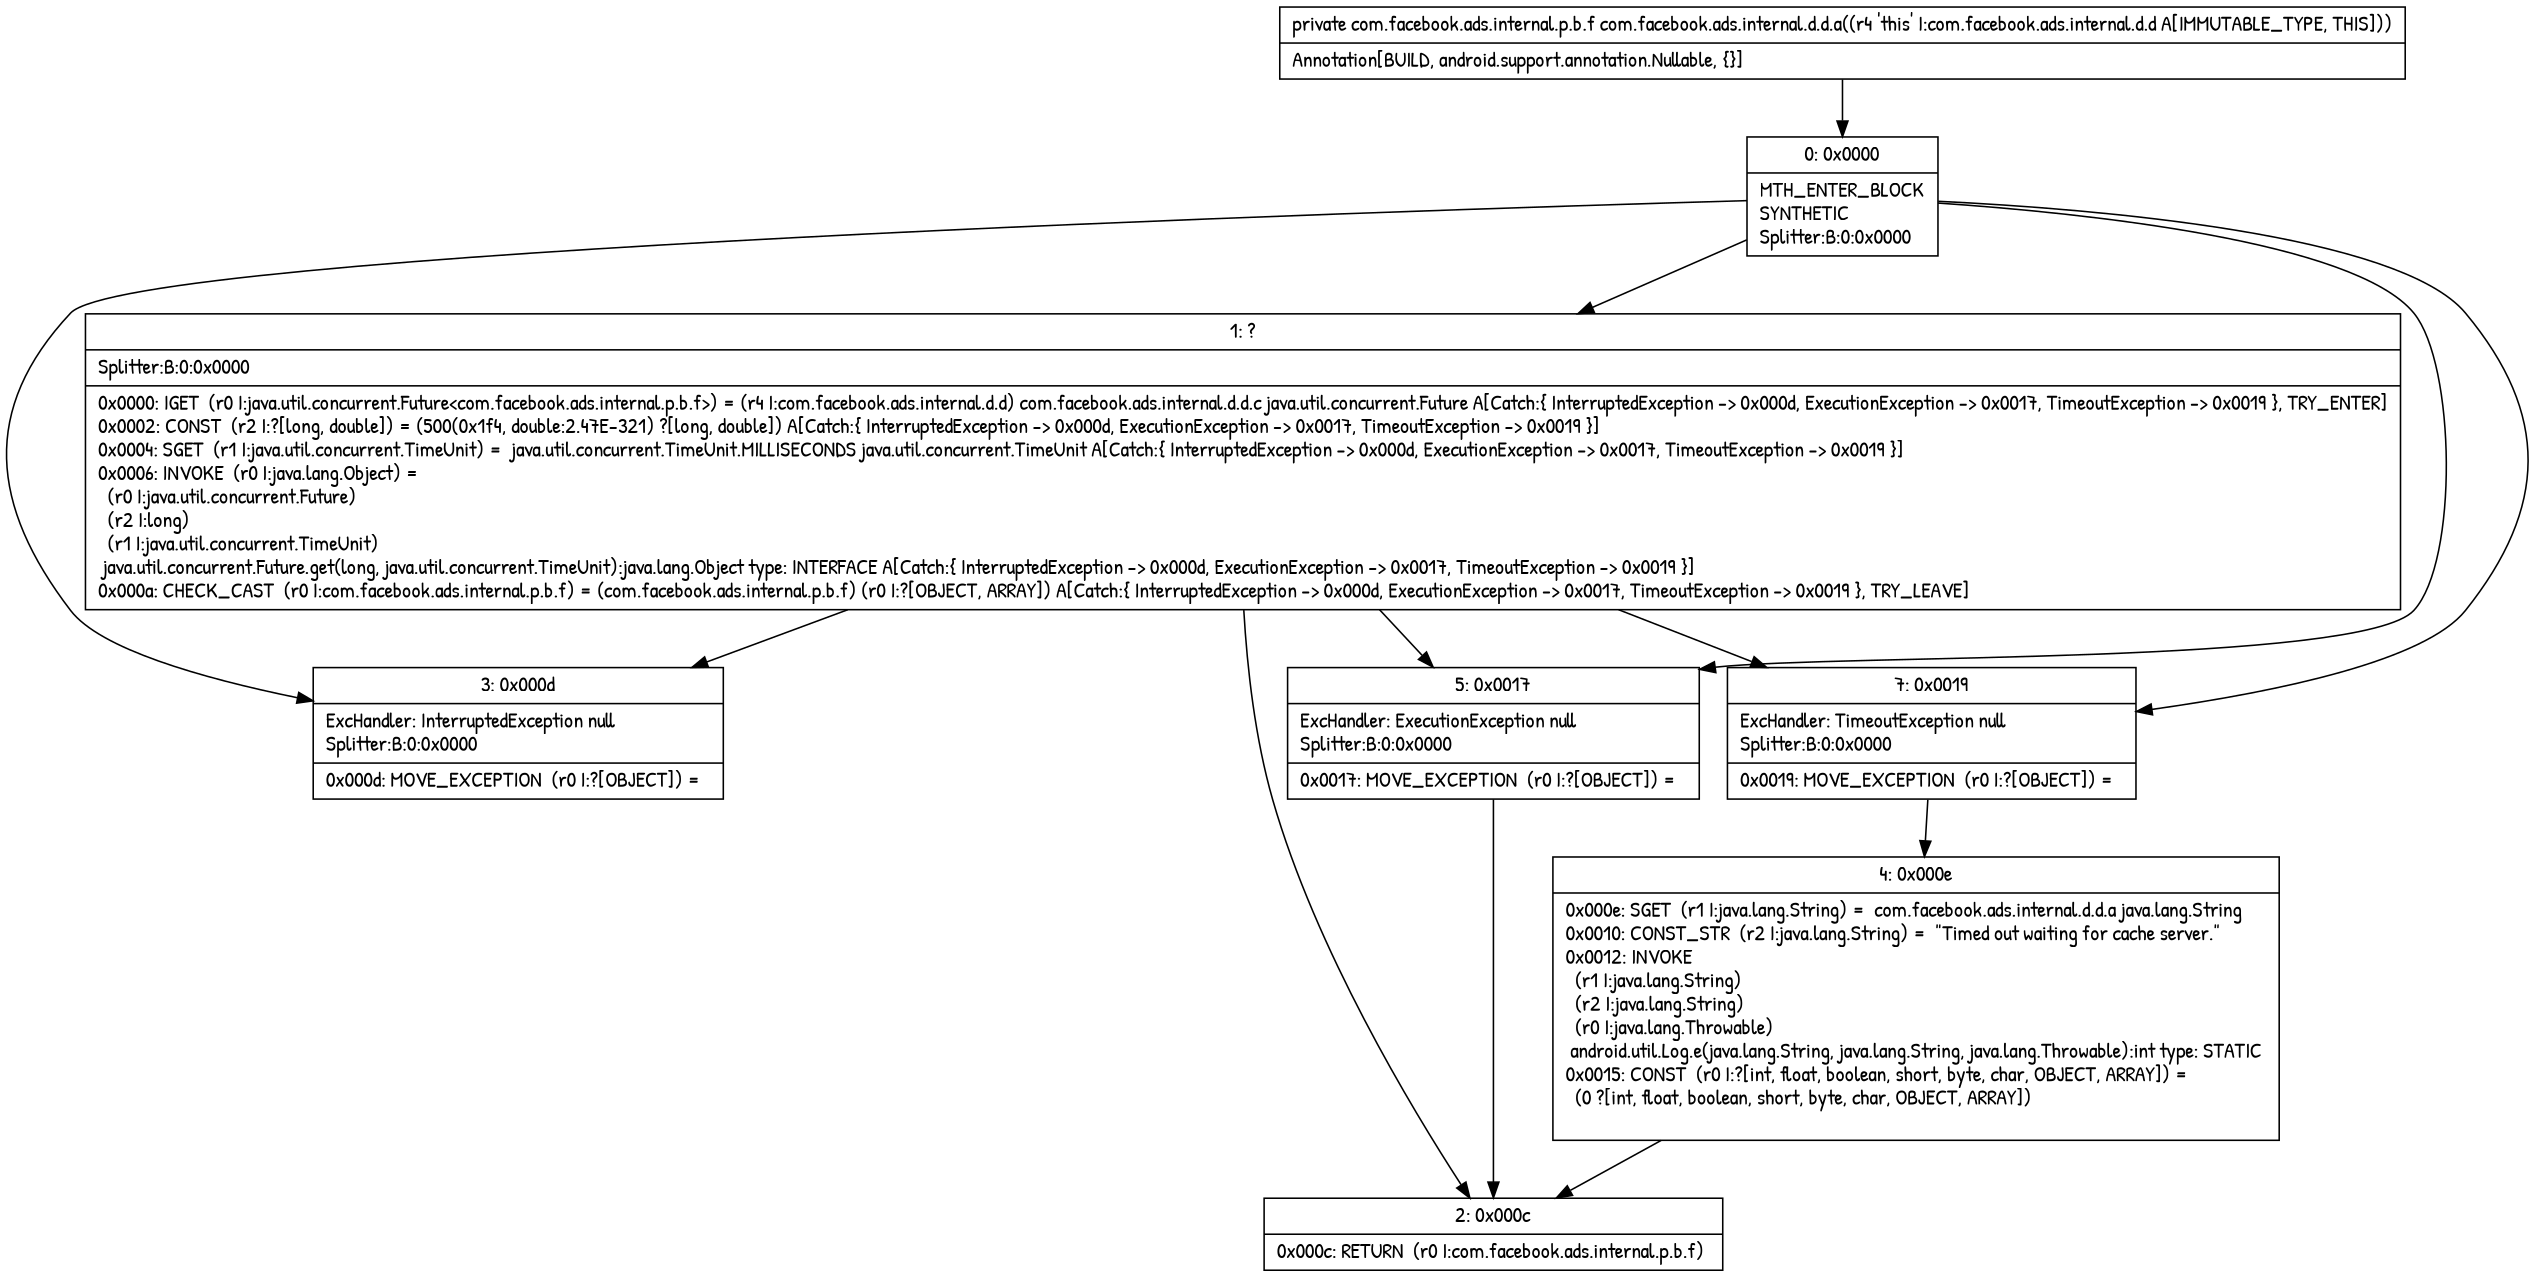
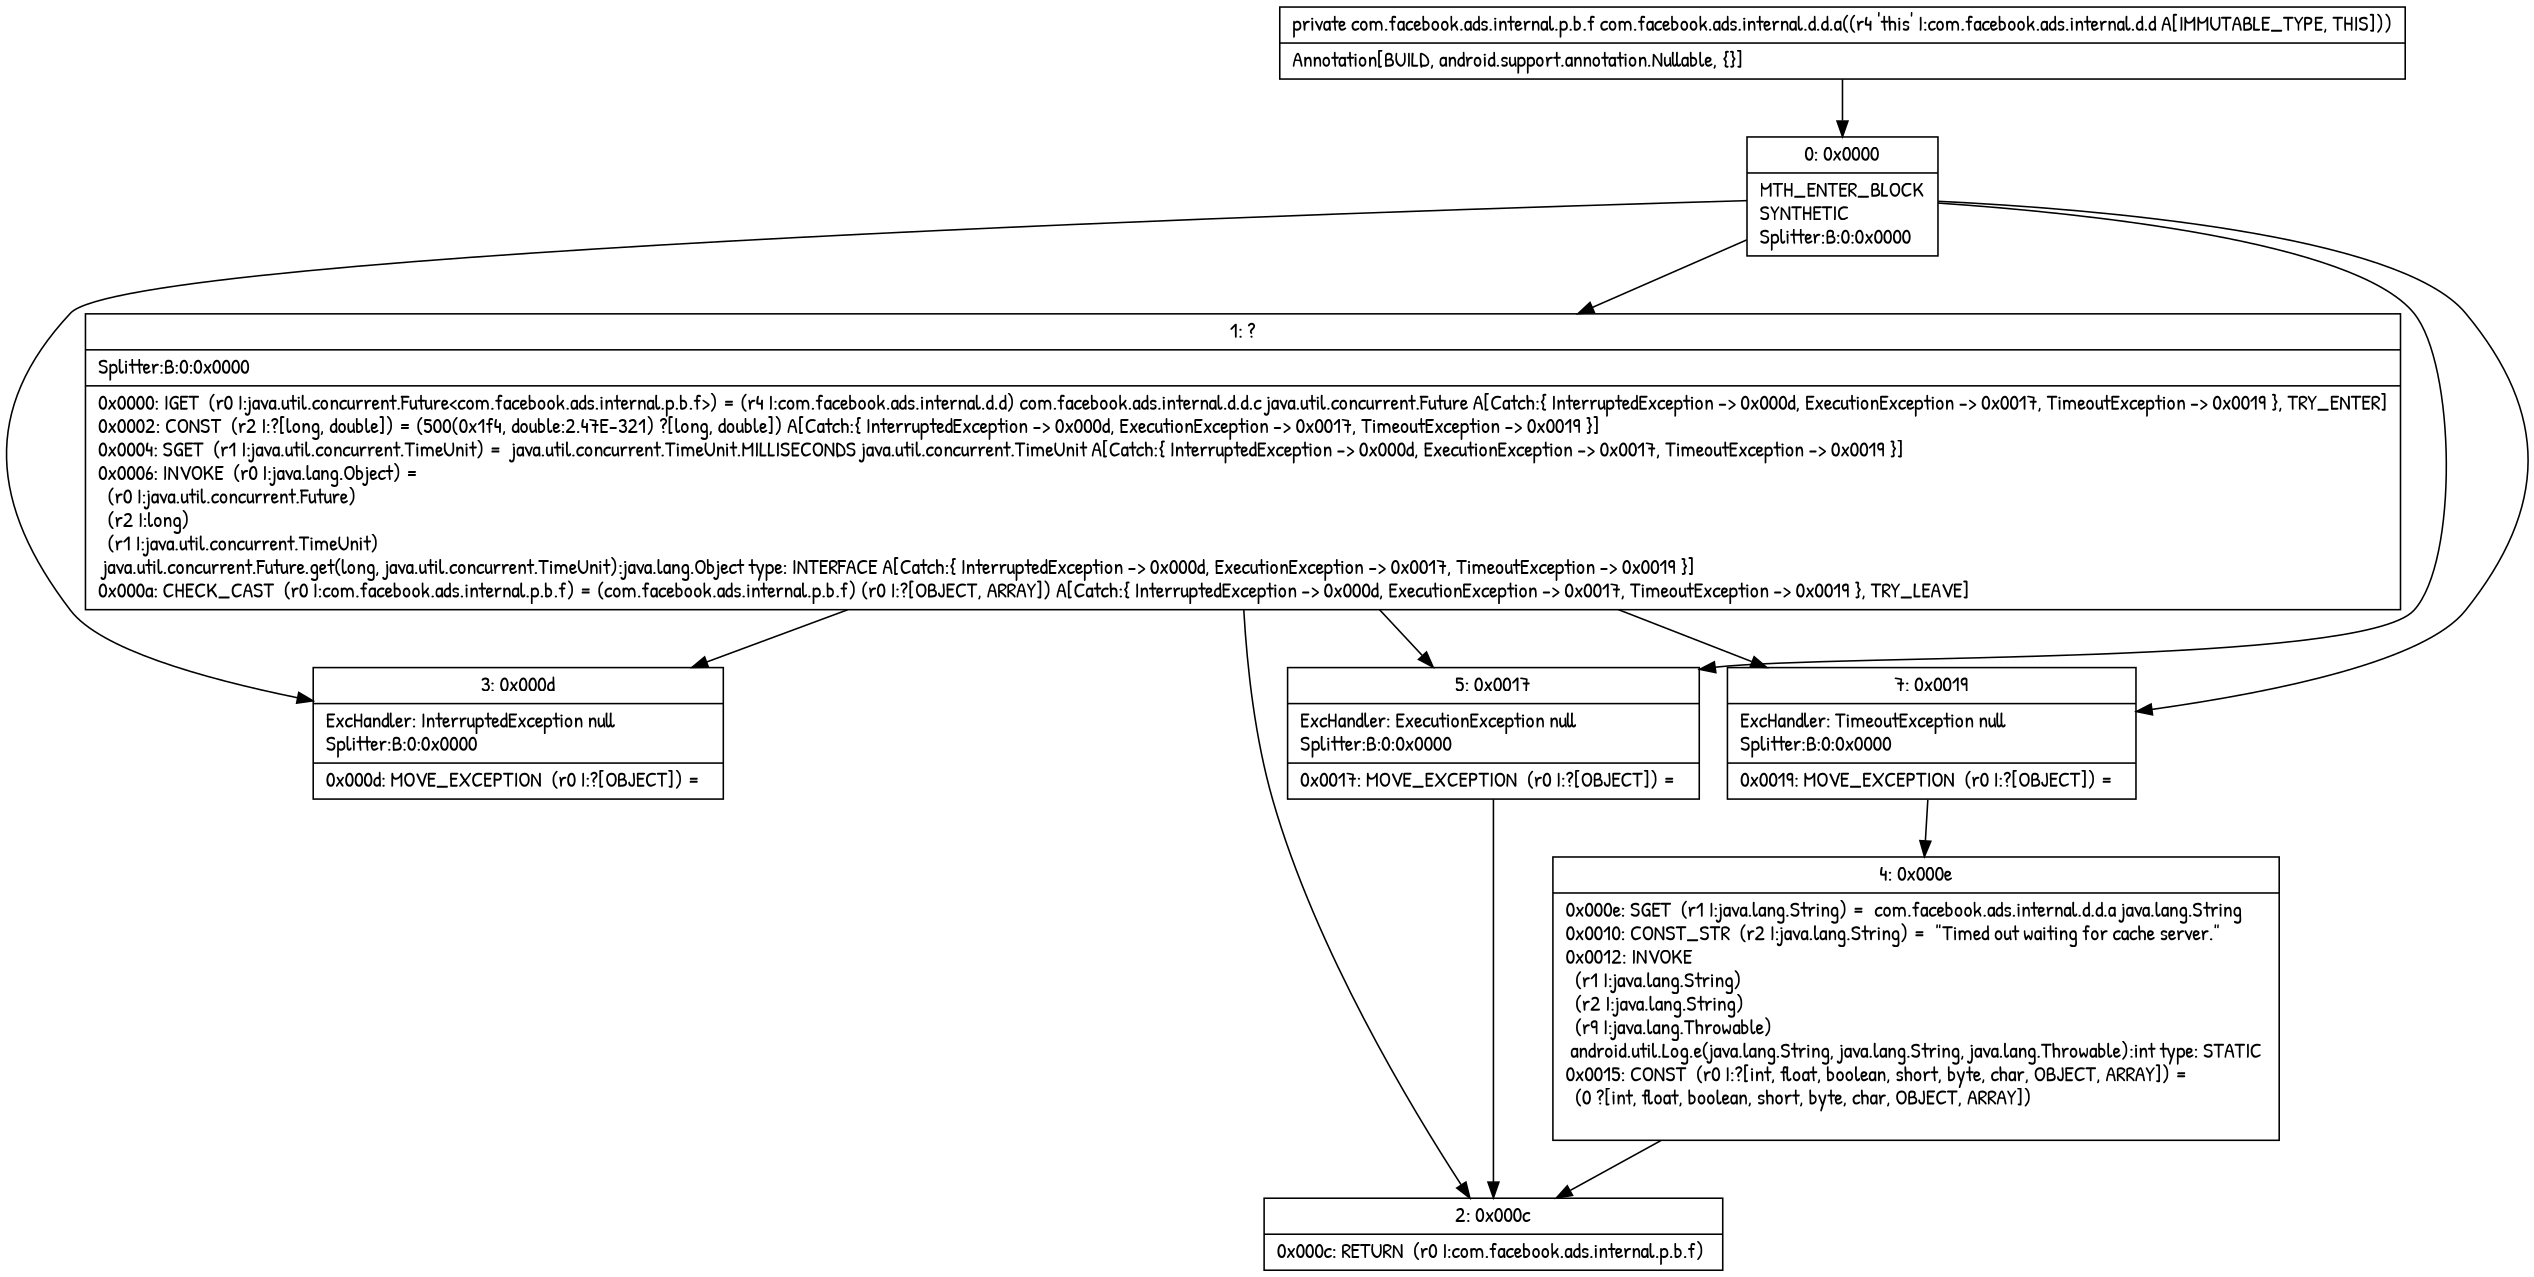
  digraph {
    fontname="Patrick Hand"
    node [fontname="Patrick Hand" shape=record]
    edge [fontname="Patrick Hand"]
    n1 [label="{0\:\ 0x0000|MTH_ENTER_BLOCK\lSYNTHETIC\lSplitter:B:0:0x0000\l}"]
    n2 [label="{1\:\ ?|Splitter:B:0:0x0000\l|0x0000: IGET  (r0 I:java.util.concurrent.Future\<com.facebook.ads.internal.p.b.f\>) = (r4 I:com.facebook.ads.internal.d.d) com.facebook.ads.internal.d.d.c java.util.concurrent.Future A[Catch:\{ InterruptedException \-\> 0x000d, ExecutionException \-\> 0x0017, TimeoutException \-\> 0x0019 \}, TRY_ENTER]\l0x0002: CONST  (r2 I:?[long, double]) = (500(0x1f4, double:2.47E\-321) ?[long, double]) A[Catch:\{ InterruptedException \-\> 0x000d, ExecutionException \-\> 0x0017, TimeoutException \-\> 0x0019 \}]\l0x0004: SGET  (r1 I:java.util.concurrent.TimeUnit) =  java.util.concurrent.TimeUnit.MILLISECONDS java.util.concurrent.TimeUnit A[Catch:\{ InterruptedException \-\> 0x000d, ExecutionException \-\> 0x0017, TimeoutException \-\> 0x0019 \}]\l0x0006: INVOKE  (r0 I:java.lang.Object) = \l  (r0 I:java.util.concurrent.Future)\l  (r2 I:long)\l  (r1 I:java.util.concurrent.TimeUnit)\l java.util.concurrent.Future.get(long, java.util.concurrent.TimeUnit):java.lang.Object type: INTERFACE A[Catch:\{ InterruptedException \-\> 0x000d, ExecutionException \-\> 0x0017, TimeoutException \-\> 0x0019 \}]\l0x000a: CHECK_CAST  (r0 I:com.facebook.ads.internal.p.b.f) = (com.facebook.ads.internal.p.b.f) (r0 I:?[OBJECT, ARRAY]) A[Catch:\{ InterruptedException \-\> 0x000d, ExecutionException \-\> 0x0017, TimeoutException \-\> 0x0019 \}, TRY_LEAVE]\l}"]
    n3 [label="{3\:\ 0x000d|ExcHandler: InterruptedException null\lSplitter:B:0:0x0000\l|0x000d: MOVE_EXCEPTION  (r0 I:?[OBJECT]) =  \l}"]
    n4 [label="{5\:\ 0x0017|ExcHandler: ExecutionException null\lSplitter:B:0:0x0000\l|0x0017: MOVE_EXCEPTION  (r0 I:?[OBJECT]) =  \l}"]
    n5 [label="{7\:\ 0x0019|ExcHandler: TimeoutException null\lSplitter:B:0:0x0000\l|0x0019: MOVE_EXCEPTION  (r0 I:?[OBJECT]) =  \l}"]
    n6 [label="{2\:\ 0x000c|0x000c: RETURN  (r0 I:com.facebook.ads.internal.p.b.f) \l}"]
-   n7 [label="{4\:\ 0x000e|0x000e: SGET  (r1 I:java.lang.String) =  com.facebook.ads.internal.d.d.a java.lang.String \l0x0010: CONST_STR  (r2 I:java.lang.String) =  \"Timed out waiting for cache server.\" \l0x0012: INVOKE  \l  (r1 I:java.lang.String)\l  (r2 I:java.lang.String)\l  (r0 I:java.lang.Throwable)\l android.util.Log.e(java.lang.String, java.lang.String, java.lang.Throwable):int type: STATIC \l0x0015: CONST  (r0 I:?[int, float, boolean, short, byte, char, OBJECT, ARRAY]) = \l  (0 ?[int, float, boolean, short, byte, char, OBJECT, ARRAY])\l \l}"]
+   n7 [label="{4\:\ 0x000e|0x000e: SGET  (r1 I:java.lang.String) =  com.facebook.ads.internal.d.d.a java.lang.String \l0x0010: CONST_STR  (r2 I:java.lang.String) =  \"Timed out waiting for cache server.\" \l0x0012: INVOKE  \l  (r1 I:java.lang.String)\l  (r2 I:java.lang.String)\l  (r9 I:java.lang.Throwable)\l android.util.Log.e(java.lang.String, java.lang.String, java.lang.Throwable):int type: STATIC \l0x0015: CONST  (r0 I:?[int, float, boolean, short, byte, char, OBJECT, ARRAY]) = \l  (0 ?[int, float, boolean, short, byte, char, OBJECT, ARRAY])\l \l}"]
    n8 [label="{private com.facebook.ads.internal.p.b.f com.facebook.ads.internal.d.d.a((r4 'this' I:com.facebook.ads.internal.d.d A[IMMUTABLE_TYPE, THIS]))  | Annotation[BUILD, android.support.annotation.Nullable, \{\}]\l}"]
    n1 -> n2
    n1 -> n3
    n1 -> n4
    n1 -> n5
    n2 -> n3
    n2 -> n4
    n2 -> n5
    n2 -> n6
    n4 -> n6
    n5 -> n7
    n7 -> n6
    n8 -> n1
  }
